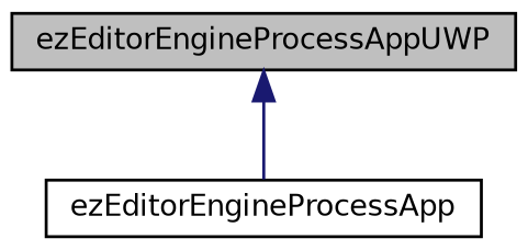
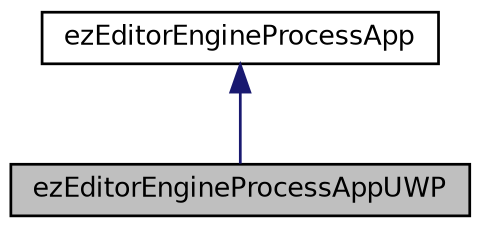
  digraph {
    node [color=black fontname=Helvetica fontsize=10 shape=record style=filled]
    n1 [fillcolor=grey75 fontcolor=black height=0.2 label=ezEditorEngineProcessAppUWP width=0.4]
    n2 [fillcolor=white height=0.2 label=ezEditorEngineProcessApp width=0.4]
-   n1 -> n2 [color=midnightblue dir=back fontname=Helvetica fontsize=10 labelfontname=Helvetica labelfontsize=10 style=solid]
+   n2 -> n1 [color=midnightblue dir=back fontname=Helvetica fontsize=10 labelfontname=Helvetica labelfontsize=10 style=solid]
  }
